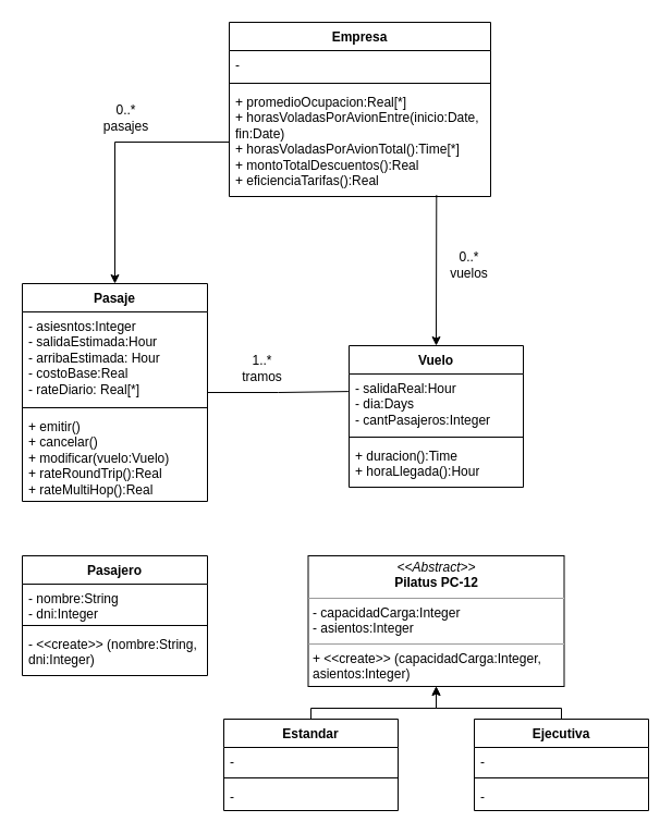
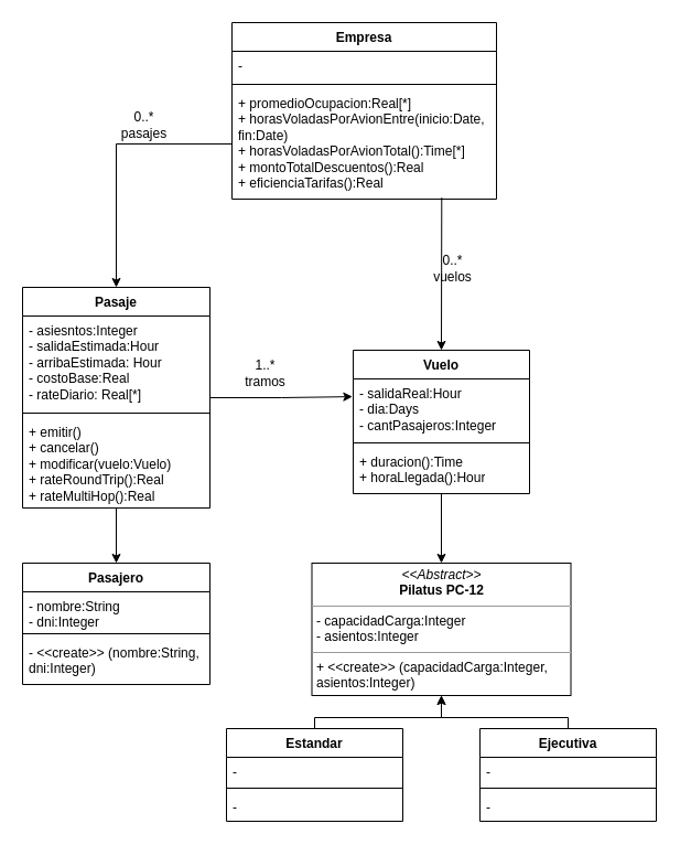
  <mxCell id="0" />
  <mxCell id="1" parent="0" />
  <mxCell id="2" value="Pasajero" style="swimlane;fontStyle=1;align=center;verticalAlign=top;childLayout=stackLayout;horizontal=1;startSize=26;horizontalStack=0;resizeParent=1;resizeParentMax=0;resizeLast=0;collapsible=1;marginBottom=0;whiteSpace=wrap;html=1;" parent="1" vertex="1"><mxGeometry x="20" y="510" width="170" height="110" as="geometry" /></mxCell>
  <mxCell id="3" value="- nombre:String&lt;br&gt;- dni:Integer" style="text;strokeColor=none;fillColor=none;align=left;verticalAlign=top;spacingLeft=4;spacingRight=4;overflow=hidden;rotatable=0;points=[[0,0.5],[1,0.5]];portConstraint=eastwest;whiteSpace=wrap;html=1;" parent="2" vertex="1"><mxGeometry y="26" width="170" height="34" as="geometry" /></mxCell>
  <mxCell id="4" value="" style="line;strokeWidth=1;fillColor=none;align=left;verticalAlign=middle;spacingTop=-1;spacingLeft=3;spacingRight=3;rotatable=0;labelPosition=right;points=[];portConstraint=eastwest;strokeColor=inherit;" parent="2" vertex="1"><mxGeometry y="60" width="170" height="8" as="geometry" /></mxCell>
  <mxCell id="5" value="- &amp;lt;&amp;lt;create&amp;gt;&amp;gt; (nombre:String, dni:Integer)" style="text;strokeColor=none;fillColor=none;align=left;verticalAlign=top;spacingLeft=4;spacingRight=4;overflow=hidden;rotatable=0;points=[[0,0.5],[1,0.5]];portConstraint=eastwest;whiteSpace=wrap;html=1;" parent="2" vertex="1"><mxGeometry y="68" width="170" height="42" as="geometry" /></mxCell>
- <mxCell id="6" style="edgeStyle=orthogonalEdgeStyle;rounded=0;orthogonalLoop=1;jettySize=auto;html=1;entryX=-0.004;entryY=0.298;entryDx=0;entryDy=0;entryPerimeter=0;endArrow=none;" parent="1" source="7" edge="1" target="13"><mxGeometry relative="1" as="geometry"><mxPoint x="260" y="395" as="targetPoint" /><Array as="points" /></mxGeometry></mxCell>
+ <mxCell id="6" style="edgeStyle=orthogonalEdgeStyle;rounded=0;orthogonalLoop=1;jettySize=auto;html=1;entryX=-0.004;entryY=0.298;entryDx=0;entryDy=0;entryPerimeter=0;" parent="1" source="7" edge="1" target="13"><mxGeometry relative="1" as="geometry"><mxPoint x="260" y="395" as="targetPoint" /><Array as="points" /></mxGeometry></mxCell>
  <mxCell id="7" value="Pasaje" style="swimlane;fontStyle=1;align=center;verticalAlign=top;childLayout=stackLayout;horizontal=1;startSize=26;horizontalStack=0;resizeParent=1;resizeParentMax=0;resizeLast=0;collapsible=1;marginBottom=0;whiteSpace=wrap;html=1;" parent="1" vertex="1"><mxGeometry x="20" y="260" width="170" height="200" as="geometry" /></mxCell>
  <mxCell id="8" value="- asiesntos:Integer&lt;br&gt;- salidaEstimada:Hour&lt;br&gt;- arribaEstimada: Hour&lt;br&gt;- costoBase:Real&lt;br&gt;- rateDiario: Real[*]" style="text;strokeColor=none;fillColor=none;align=left;verticalAlign=top;spacingLeft=4;spacingRight=4;overflow=hidden;rotatable=0;points=[[0,0.5],[1,0.5]];portConstraint=eastwest;whiteSpace=wrap;html=1;" parent="7" vertex="1"><mxGeometry y="26" width="170" height="84" as="geometry" /></mxCell>
  <mxCell id="9" value="" style="line;strokeWidth=1;fillColor=none;align=left;verticalAlign=middle;spacingTop=-1;spacingLeft=3;spacingRight=3;rotatable=0;labelPosition=right;points=[];portConstraint=eastwest;strokeColor=inherit;" parent="7" vertex="1"><mxGeometry y="110" width="170" height="8" as="geometry" /></mxCell>
  <mxCell id="10" value="+ emitir()&lt;br&gt;+ cancelar()&lt;br&gt;+ modificar(vuelo:Vuelo)&lt;br&gt;+ rateRoundTrip():Real&lt;br&gt;+ rateMultiHop():Real" style="text;strokeColor=none;fillColor=none;align=left;verticalAlign=top;spacingLeft=4;spacingRight=4;overflow=hidden;rotatable=0;points=[[0,0.5],[1,0.5]];portConstraint=eastwest;whiteSpace=wrap;html=1;" parent="7" vertex="1"><mxGeometry y="118" width="170" height="82" as="geometry" /></mxCell>
+ <mxCell id="11" style="edgeStyle=orthogonalEdgeStyle;rounded=0;orthogonalLoop=1;jettySize=auto;html=1;exitX=0.5;exitY=1;exitDx=0;exitDy=0;entryX=0.5;entryY=0;entryDx=0;entryDy=0;" edge="1" parent="1" source="12" target="18"><mxGeometry relative="1" as="geometry" /></mxCell>
  <mxCell id="12" value="Vuelo" style="swimlane;fontStyle=1;align=center;verticalAlign=top;childLayout=stackLayout;horizontal=1;startSize=26;horizontalStack=0;resizeParent=1;resizeParentMax=0;resizeLast=0;collapsible=1;marginBottom=0;whiteSpace=wrap;html=1;" parent="1" vertex="1"><mxGeometry x="320" y="317" width="160" height="130" as="geometry" /></mxCell>
  <mxCell id="13" value="- salidaReal:Hour&lt;br&gt;- dia:Days&lt;br&gt;- cantPasajeros:Integer" style="text;strokeColor=none;fillColor=none;align=left;verticalAlign=top;spacingLeft=4;spacingRight=4;overflow=hidden;rotatable=0;points=[[0,0.5],[1,0.5]];portConstraint=eastwest;whiteSpace=wrap;html=1;" parent="12" vertex="1"><mxGeometry y="26" width="160" height="54" as="geometry" /></mxCell>
  <mxCell id="14" value="" style="line;strokeWidth=1;fillColor=none;align=left;verticalAlign=middle;spacingTop=-1;spacingLeft=3;spacingRight=3;rotatable=0;labelPosition=right;points=[];portConstraint=eastwest;strokeColor=inherit;" parent="12" vertex="1"><mxGeometry y="80" width="160" height="8" as="geometry" /></mxCell>
  <mxCell id="15" value="+ duracion():Time&lt;br&gt;+ horaLlegada():Hour" style="text;strokeColor=none;fillColor=none;align=left;verticalAlign=top;spacingLeft=4;spacingRight=4;overflow=hidden;rotatable=0;points=[[0,0.5],[1,0.5]];portConstraint=eastwest;whiteSpace=wrap;html=1;" parent="12" vertex="1"><mxGeometry y="88" width="160" height="42" as="geometry" /></mxCell>
+ <mxCell id="16" value="" style="endArrow=classic;html=1;rounded=0;entryX=0.5;entryY=0;entryDx=0;entryDy=0;exitX=0.5;exitY=1;exitDx=0;exitDy=0;" parent="1" target="2" edge="1" source="7"><mxGeometry width="50" height="50" relative="1" as="geometry"><mxPoint x="100" y="450" as="sourcePoint" /><mxPoint x="240" y="590" as="targetPoint" /></mxGeometry></mxCell>
  <mxCell id="17" value="1..*&lt;br&gt;tramos" style="text;html=1;align=center;verticalAlign=middle;resizable=0;points=[];autosize=1;strokeColor=none;fillColor=none;" vertex="1" parent="1"><mxGeometry x="210" y="318" width="60" height="40" as="geometry" /></mxCell>
  <mxCell id="18" value="&lt;p style=&quot;margin:0px;margin-top:4px;text-align:center;&quot;&gt;&lt;i&gt;&amp;lt;&amp;lt;Abstract&amp;gt;&amp;gt;&lt;/i&gt;&lt;br&gt;&lt;b&gt;Pilatus PC-12&lt;/b&gt;&lt;/p&gt;&lt;hr size=&quot;1&quot;&gt;&lt;p style=&quot;margin:0px;margin-left:4px;&quot;&gt;- capacidadCarga:Integer&lt;/p&gt;&lt;p style=&quot;margin:0px;margin-left:4px;&quot;&gt;- asientos:Integer&lt;/p&gt;&lt;hr size=&quot;1&quot;&gt;&lt;p style=&quot;margin:0px;margin-left:4px;&quot;&gt;+ &amp;lt;&amp;lt;create&amp;gt;&amp;gt; (capacidadCarga:Integer, asientos:Integer)&lt;/p&gt;" style="verticalAlign=top;align=left;overflow=fill;fontSize=12;fontFamily=Helvetica;html=1;whiteSpace=wrap;" vertex="1" parent="1"><mxGeometry x="282.5" y="510" width="235" height="120" as="geometry" /></mxCell>
  <mxCell id="19" style="edgeStyle=orthogonalEdgeStyle;rounded=0;orthogonalLoop=1;jettySize=auto;html=1;entryX=0.5;entryY=1;entryDx=0;entryDy=0;" edge="1" parent="1" source="20" target="18"><mxGeometry relative="1" as="geometry"><Array as="points"><mxPoint x="285" y="650" /><mxPoint x="400" y="650" /></Array></mxGeometry></mxCell>
  <mxCell id="20" value="Estandar" style="swimlane;fontStyle=1;align=center;verticalAlign=top;childLayout=stackLayout;horizontal=1;startSize=26;horizontalStack=0;resizeParent=1;resizeParentMax=0;resizeLast=0;collapsible=1;marginBottom=0;whiteSpace=wrap;html=1;" vertex="1" parent="1"><mxGeometry x="205" y="660" width="160" height="84" as="geometry" /></mxCell>
  <mxCell id="21" value="-&amp;nbsp;" style="text;strokeColor=none;fillColor=none;align=left;verticalAlign=top;spacingLeft=4;spacingRight=4;overflow=hidden;rotatable=0;points=[[0,0.5],[1,0.5]];portConstraint=eastwest;whiteSpace=wrap;html=1;" vertex="1" parent="20"><mxGeometry y="26" width="160" height="24" as="geometry" /></mxCell>
  <mxCell id="22" value="" style="line;strokeWidth=1;fillColor=none;align=left;verticalAlign=middle;spacingTop=-1;spacingLeft=3;spacingRight=3;rotatable=0;labelPosition=right;points=[];portConstraint=eastwest;strokeColor=inherit;" vertex="1" parent="20"><mxGeometry y="50" width="160" height="8" as="geometry" /></mxCell>
  <mxCell id="23" value="-" style="text;strokeColor=none;fillColor=none;align=left;verticalAlign=top;spacingLeft=4;spacingRight=4;overflow=hidden;rotatable=0;points=[[0,0.5],[1,0.5]];portConstraint=eastwest;whiteSpace=wrap;html=1;" vertex="1" parent="20"><mxGeometry y="58" width="160" height="26" as="geometry" /></mxCell>
  <mxCell id="24" style="edgeStyle=orthogonalEdgeStyle;rounded=0;orthogonalLoop=1;jettySize=auto;html=1;exitX=0.5;exitY=0;exitDx=0;exitDy=0;" edge="1" parent="1" source="25"><mxGeometry relative="1" as="geometry"><mxPoint x="400" y="630" as="targetPoint" /><Array as="points"><mxPoint x="515" y="650" /><mxPoint x="400" y="650" /></Array></mxGeometry></mxCell>
  <mxCell id="25" value="Ejecutiva" style="swimlane;fontStyle=1;align=center;verticalAlign=top;childLayout=stackLayout;horizontal=1;startSize=26;horizontalStack=0;resizeParent=1;resizeParentMax=0;resizeLast=0;collapsible=1;marginBottom=0;whiteSpace=wrap;html=1;" vertex="1" parent="1"><mxGeometry x="435" y="660" width="160" height="84" as="geometry" /></mxCell>
  <mxCell id="26" value="-&amp;nbsp;" style="text;strokeColor=none;fillColor=none;align=left;verticalAlign=top;spacingLeft=4;spacingRight=4;overflow=hidden;rotatable=0;points=[[0,0.5],[1,0.5]];portConstraint=eastwest;whiteSpace=wrap;html=1;" vertex="1" parent="25"><mxGeometry y="26" width="160" height="24" as="geometry" /></mxCell>
  <mxCell id="27" value="" style="line;strokeWidth=1;fillColor=none;align=left;verticalAlign=middle;spacingTop=-1;spacingLeft=3;spacingRight=3;rotatable=0;labelPosition=right;points=[];portConstraint=eastwest;strokeColor=inherit;" vertex="1" parent="25"><mxGeometry y="50" width="160" height="8" as="geometry" /></mxCell>
  <mxCell id="28" value="-" style="text;strokeColor=none;fillColor=none;align=left;verticalAlign=top;spacingLeft=4;spacingRight=4;overflow=hidden;rotatable=0;points=[[0,0.5],[1,0.5]];portConstraint=eastwest;whiteSpace=wrap;html=1;" vertex="1" parent="25"><mxGeometry y="58" width="160" height="26" as="geometry" /></mxCell>
  <mxCell id="29" value="Empresa" style="swimlane;fontStyle=1;align=center;verticalAlign=top;childLayout=stackLayout;horizontal=1;startSize=26;horizontalStack=0;resizeParent=1;resizeParentMax=0;resizeLast=0;collapsible=1;marginBottom=0;whiteSpace=wrap;html=1;" vertex="1" parent="1"><mxGeometry x="210" y="20" width="240" height="160" as="geometry" /></mxCell>
  <mxCell id="30" value="-" style="text;strokeColor=none;fillColor=none;align=left;verticalAlign=top;spacingLeft=4;spacingRight=4;overflow=hidden;rotatable=0;points=[[0,0.5],[1,0.5]];portConstraint=eastwest;whiteSpace=wrap;html=1;" vertex="1" parent="29"><mxGeometry y="26" width="240" height="26" as="geometry" /></mxCell>
  <mxCell id="31" value="" style="line;strokeWidth=1;fillColor=none;align=left;verticalAlign=middle;spacingTop=-1;spacingLeft=3;spacingRight=3;rotatable=0;labelPosition=right;points=[];portConstraint=eastwest;strokeColor=inherit;" vertex="1" parent="29"><mxGeometry y="52" width="240" height="8" as="geometry" /></mxCell>
  <mxCell id="32" value="+ promedioOcupacion:Real[*]&lt;br&gt;+ horasVoladasPorAvionEntre(inicio:Date, fin:Date)&lt;br&gt;+ horasVoladasPorAvionTotal():Time[*]&lt;br&gt;+ montoTotalDescuentos():Real&lt;br&gt;+ eficienciaTarifas():Real" style="text;strokeColor=none;fillColor=none;align=left;verticalAlign=top;spacingLeft=4;spacingRight=4;overflow=hidden;rotatable=0;points=[[0,0.5],[1,0.5]];portConstraint=eastwest;whiteSpace=wrap;html=1;" vertex="1" parent="29"><mxGeometry y="60" width="240" height="100" as="geometry" /></mxCell>
  <mxCell id="33" style="edgeStyle=orthogonalEdgeStyle;rounded=0;orthogonalLoop=1;jettySize=auto;html=1;entryX=0.5;entryY=0;entryDx=0;entryDy=0;" edge="1" parent="1" source="32" target="7"><mxGeometry relative="1" as="geometry" /></mxCell>
  <mxCell id="34" style="edgeStyle=orthogonalEdgeStyle;rounded=0;orthogonalLoop=1;jettySize=auto;html=1;entryX=0.5;entryY=0;entryDx=0;entryDy=0;exitX=0.793;exitY=1.007;exitDx=0;exitDy=0;exitPerimeter=0;" edge="1" parent="1" source="32" target="12"><mxGeometry relative="1" as="geometry"><Array as="points"><mxPoint x="400" y="179" /></Array></mxGeometry></mxCell>
- <mxCell id="35" value="0..*&lt;br&gt;vuelos" style="text;html=1;align=center;verticalAlign=middle;resizable=0;points=[];autosize=1;strokeColor=none;fillColor=none;" vertex="1" parent="1"><mxGeometry x="400" y="223" width="60" height="40" as="geometry" /></mxCell>
- <mxCell id="36" value="0..*&lt;br&gt;pasajes" style="text;html=1;align=center;verticalAlign=middle;resizable=0;points=[];autosize=1;strokeColor=none;fillColor=none;" vertex="1" parent="1"><mxGeometry x="85" y="88" width="60" height="40" as="geometry" /></mxCell>
+ <mxCell id="35" value="0..*&lt;br&gt;vuelos" style="text;html=1;align=center;verticalAlign=middle;resizable=0;points=[];autosize=1;strokeColor=none;fillColor=none;" vertex="1" parent="1"><mxGeometry x="380" y="223" width="60" height="40" as="geometry" /></mxCell>
+ <mxCell id="36" value="0..*&lt;br&gt;pasajes" style="text;html=1;align=center;verticalAlign=middle;resizable=0;points=[];autosize=1;strokeColor=none;fillColor=none;" vertex="1" parent="1"><mxGeometry x="100" y="93" width="60" height="40" as="geometry" /></mxCell>
